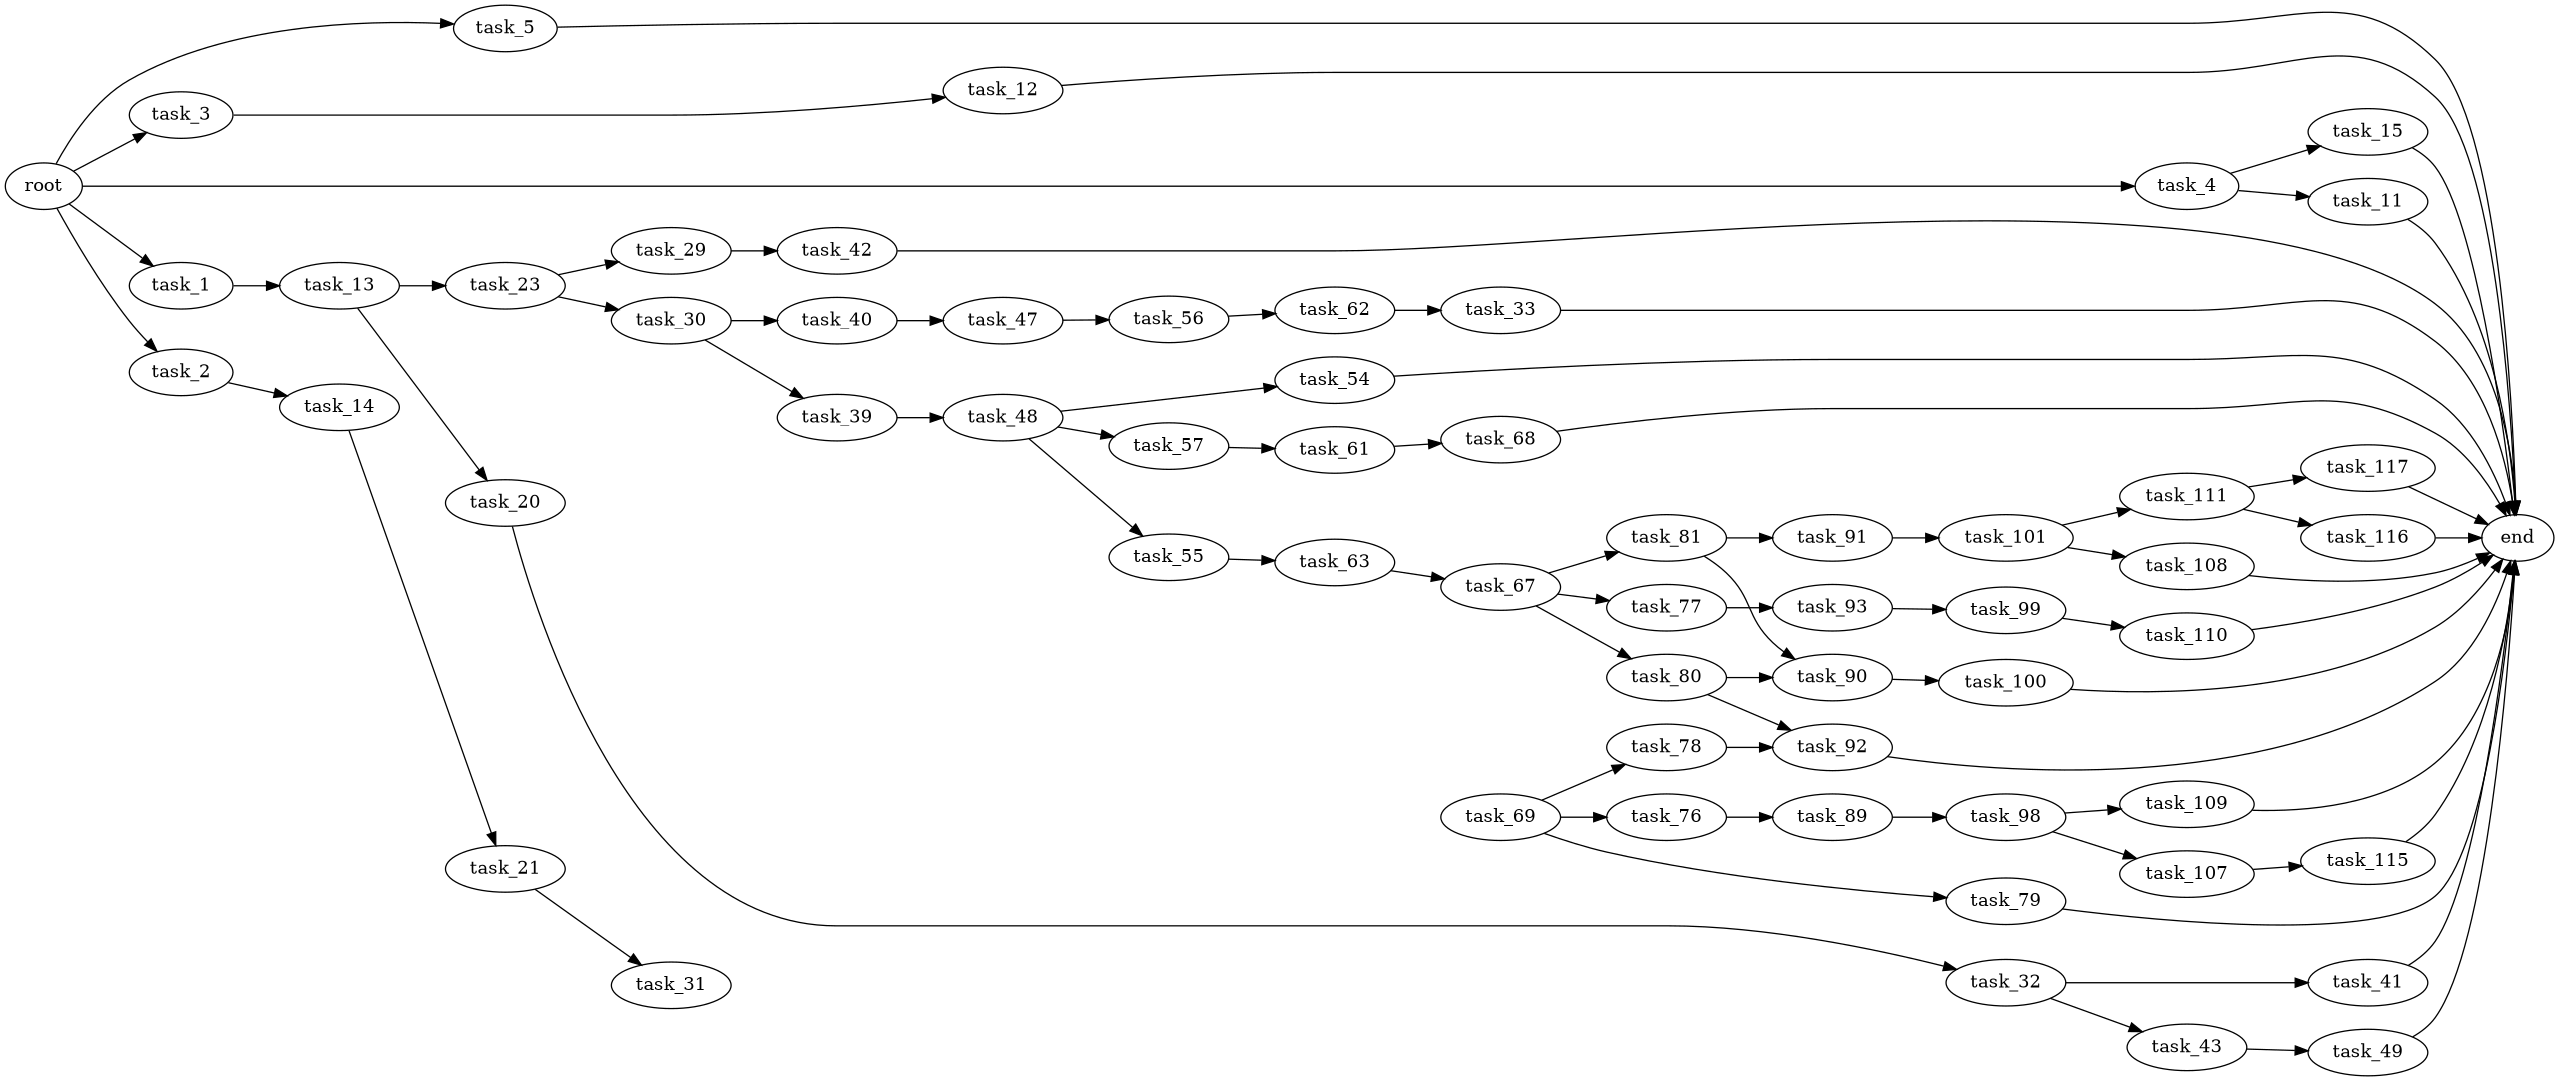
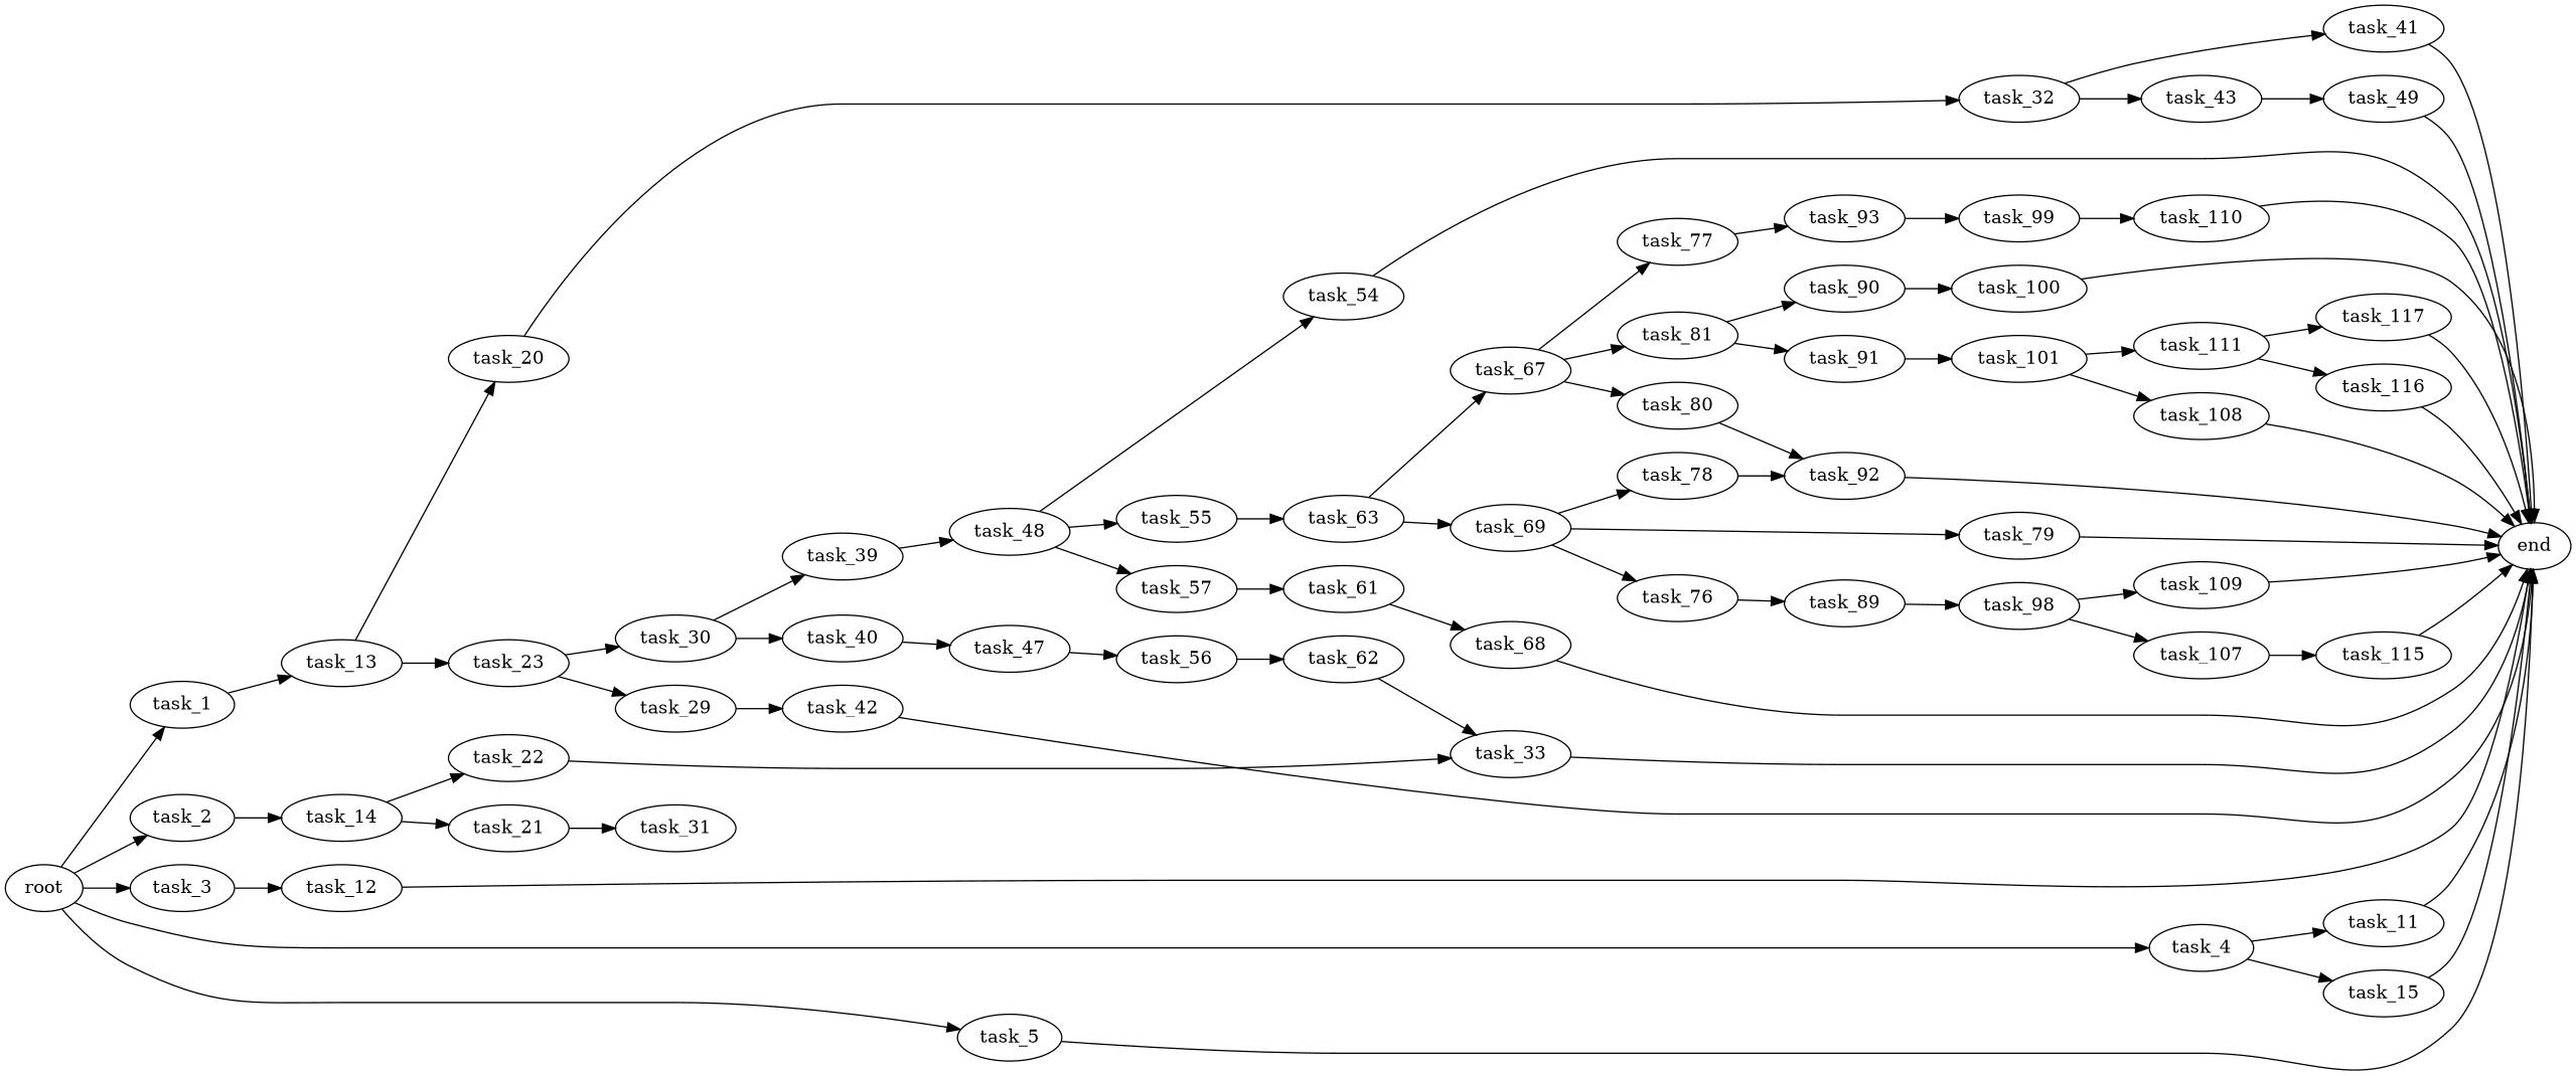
  digraph {
    rankdir=LR
    root
    task_1
    task_2
    task_3
    task_4
    task_5
    task_13
    task_14
    task_12
    task_11
    task_15
    end
    task_20
    task_23
    task_21
+   task_22
    task_32
    task_29
    task_30
    task_31
    task_33
    task_41
    task_43
    task_42
    task_39
    task_40
    task_48
    task_47
    task_49
    task_54
    task_55
    task_57
    task_56
    task_62
    task_63
    task_61
    task_67
    task_69
    task_68
    task_77
    task_80
    task_81
    task_76
    task_78
    task_79
    task_93
    task_92
    task_90
    task_91
    task_89
    task_98
    task_99
    task_100
    task_101
    task_107
    task_109
    task_108
    task_111
    task_110
    task_115
    task_116
    task_117
    root -> task_1
    root -> task_2
    root -> task_3
    root -> task_4
    root -> task_5
    task_1 -> task_13
    task_2 -> task_14
    task_3 -> task_12
    task_4 -> task_11
    task_4 -> task_15
    task_5 -> end
    task_13 -> task_20
    task_13 -> task_23
    task_14 -> task_21
+   task_14 -> task_22
    task_12 -> end
    task_11 -> end
    task_15 -> end
    task_20 -> task_32
    task_23 -> task_29
    task_23 -> task_30
    task_21 -> task_31
+   task_22 -> task_33
    task_32 -> task_41
    task_32 -> task_43
    task_29 -> task_42
    task_30 -> task_39
    task_30 -> task_40
    task_33 -> end
    task_41 -> end
    task_43 -> task_49
    task_42 -> end
    task_39 -> task_48
    task_40 -> task_47
    task_48 -> task_54
    task_48 -> task_55
    task_48 -> task_57
    task_47 -> task_56
    task_49 -> end
    task_54 -> end
    task_55 -> task_63
    task_57 -> task_61
    task_56 -> task_62
    task_62 -> task_33
    task_63 -> task_67
+   task_63 -> task_69
    task_61 -> task_68
    task_67 -> task_77
    task_67 -> task_80
    task_67 -> task_81
    task_69 -> task_76
    task_69 -> task_78
    task_69 -> task_79
    task_68 -> end
    task_77 -> task_93
    task_80 -> task_92
-   task_80 -> task_90
    task_81 -> task_90
    task_81 -> task_91
    task_76 -> task_89
    task_78 -> task_92
    task_79 -> end
    task_93 -> task_99
    task_92 -> end
    task_90 -> task_100
    task_91 -> task_101
    task_89 -> task_98
    task_98 -> task_107
    task_98 -> task_109
    task_99 -> task_110
    task_100 -> end
    task_101 -> task_108
    task_101 -> task_111
    task_107 -> task_115
    task_109 -> end
    task_108 -> end
    task_111 -> task_116
    task_111 -> task_117
    task_110 -> end
    task_115 -> end
    task_116 -> end
    task_117 -> end
  }
